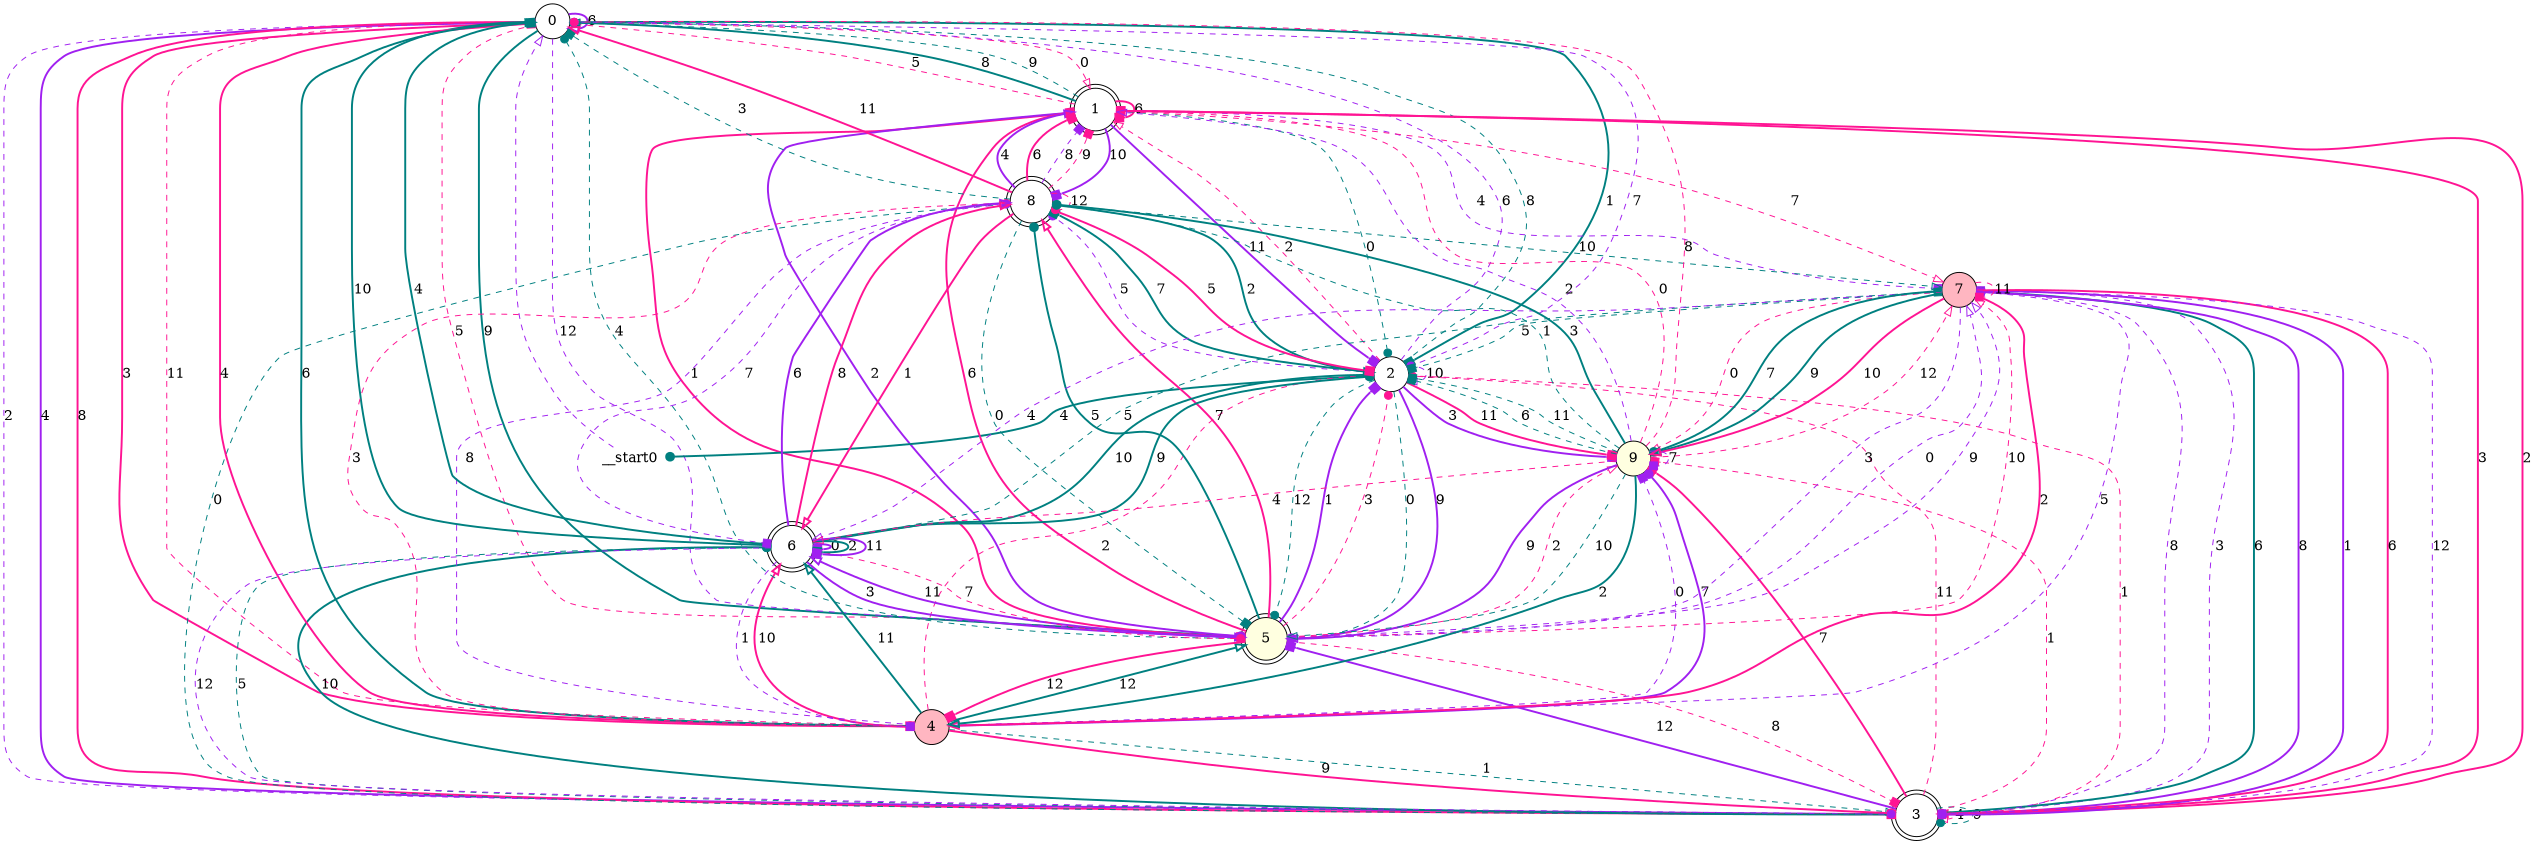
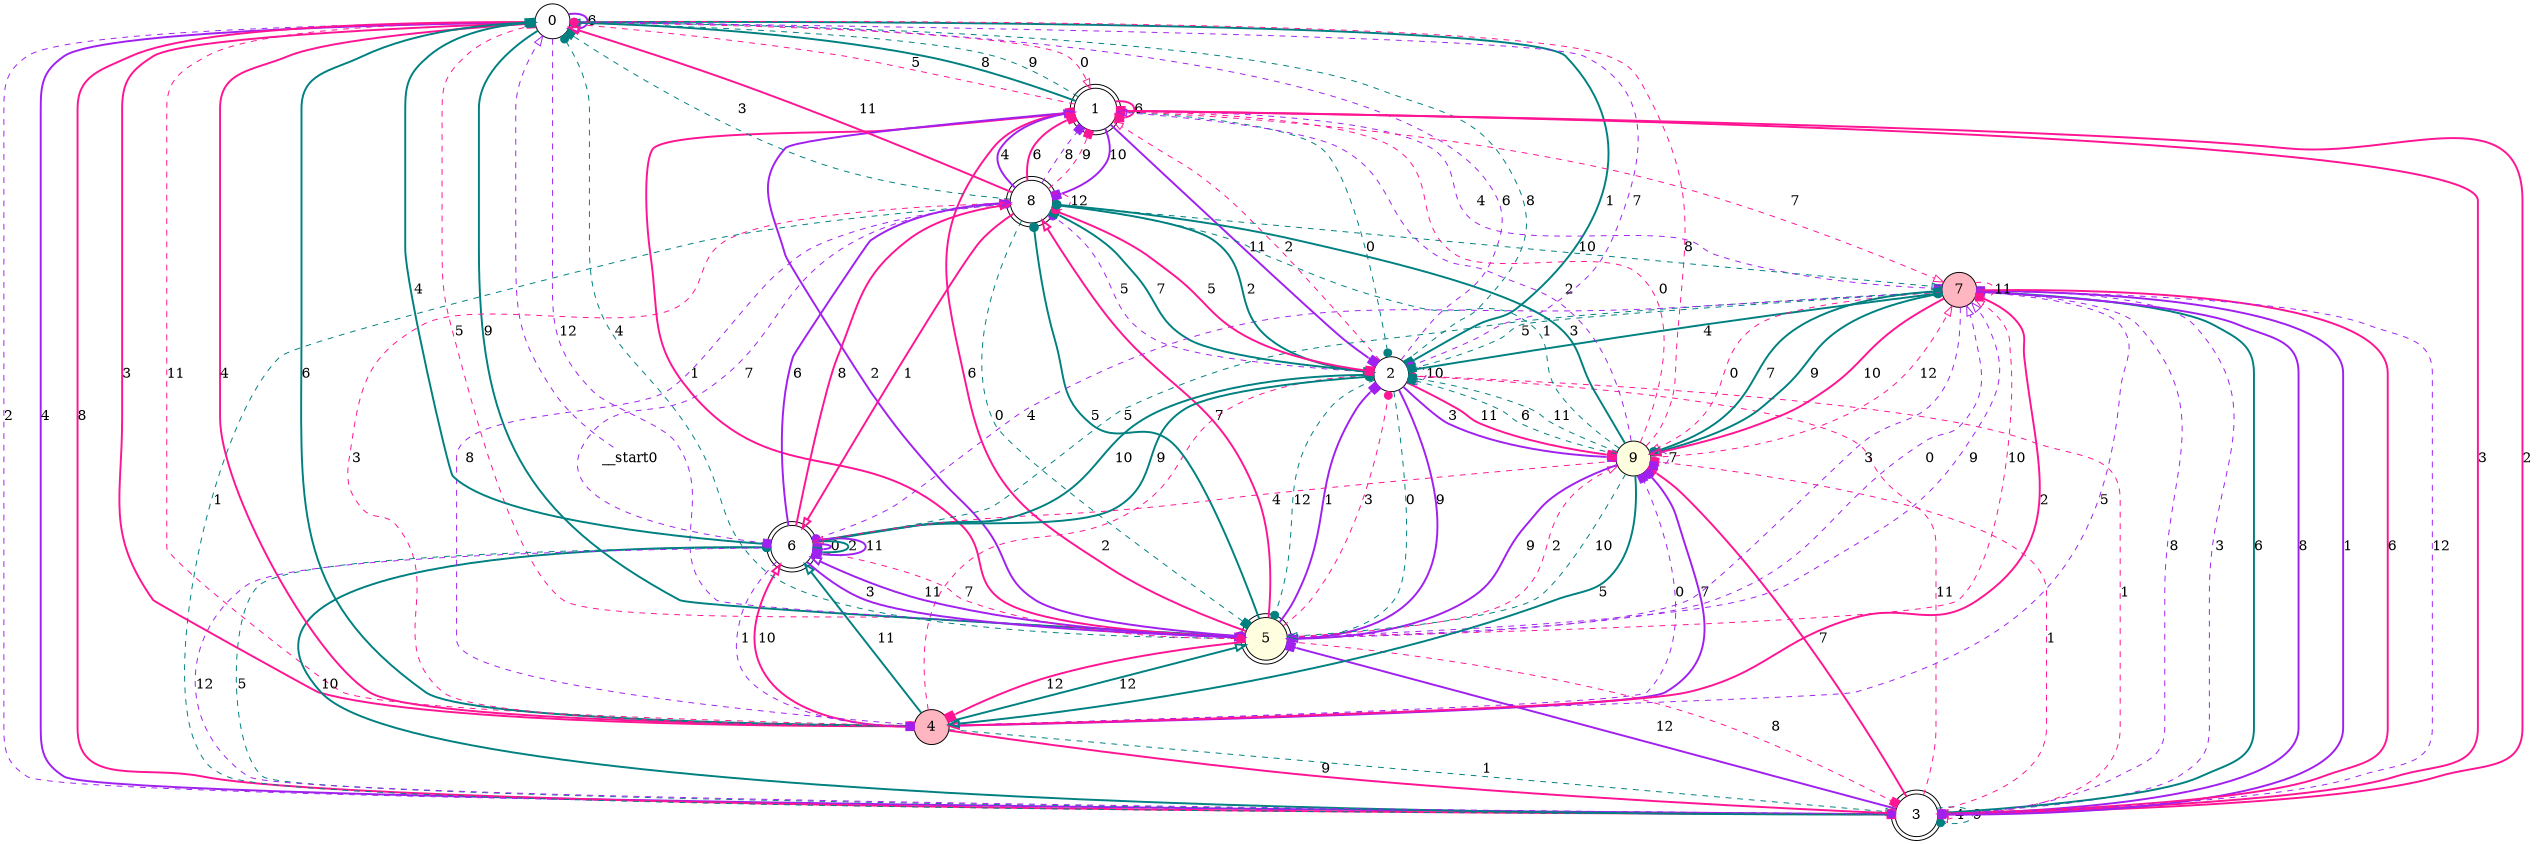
  digraph {
    node [fillcolor=white shape=circle style=filled]
    edge [arrowhead=box color=deeppink style=dashed]
    n1 [label=0]
    n2 [label=1 shape=doublecircle]
    n3 [label=2]
    n4 [label=3 shape=doublecircle]
    n5 [fillcolor=lightpink label=4]
    n6 [fillcolor=lightyellow label=5 shape=doublecircle]
    n7 [label=6 shape=doublecircle]
    n8 [fillcolor=lightpink label=7]
    n9 [label=8 shape=doublecircle]
    n10 [fillcolor=lightyellow label=9]
    __start0 [height=0 shape=none width=0]
    n1 -> n1 [arrowhead=onormal color=purple label=6 style=bold]
    n1 -> n2 [arrowhead=onormal label=0]
    n1 -> n3 [color=teal label=1 style=bold]
    n1 -> n3 [arrowhead=dot color=purple label=7]
    n1 -> n4 [color=purple label=2]
    n1 -> n4 [arrowhead=dot color=purple label=4 style=bold]
    n1 -> n4 [label=8 style=bold]
    n1 -> n5 [label=3 style=bold]
    n1 -> n5 [arrowhead=dot label=11]
    n1 -> n6 [arrowhead=dot label=5]
    n1 -> n6 [arrowhead=dot color=teal label=9 style=bold]
    n1 -> n6 [arrowhead=dot color=purple label=12]
-   n1 -> n7 [arrowhead=dot color=teal label=10 style=bold]
    n2 -> n1 [arrowhead=onormal label=5]
    n2 -> n1 [arrowhead=dot color=teal label=8 style=bold]
    n2 -> n1 [arrowhead=onormal color=teal label=9]
    n2 -> n2 [label=6 style=bold]
    n2 -> n3 [arrowhead=dot color=teal label=0]
    n2 -> n3 [color=purple label=11 style=bold]
    n2 -> n4 [arrowhead=onormal label=3 style=bold]
    n2 -> n6 [label=1 style=bold]
    n2 -> n6 [arrowhead=dot color=purple label=2 style=bold]
    n2 -> n8 [color=purple label=4]
    n2 -> n8 [arrowhead=onormal label=7]
    n2 -> n9 [color=purple label=10 style=bold]
    n3 -> n1 [arrowhead=dot color=purple label=6]
    n3 -> n1 [arrowhead=onormal color=teal label=8]
    n3 -> n2 [arrowhead=onormal label=2]
    n3 -> n3 [arrowhead=onormal color=purple label=10]
    n3 -> n4 [label=1]
    n3 -> n6 [arrowhead=dot color=teal label=0]
    n3 -> n6 [arrowhead=onormal color=purple label=9 style=bold]
    n3 -> n6 [arrowhead=dot color=teal label=12]
-   n3 -> __start0 [arrowhead=dot color=teal label=4 style=bold]
+   n3 -> n8 [arrowhead=dot color=teal label=4 style=bold]
    n3 -> n9 [arrowhead=dot color=purple label=5]
    n3 -> n9 [color=teal label=7 style=bold]
    n3 -> n10 [color=purple label=3 style=bold]
    n3 -> n10 [label=11 style=bold]
    n4 -> n2 [label=2 style=bold]
    n4 -> n3 [arrowhead=dot label=11]
    n4 -> n4 [arrowhead=onormal label=4]
    n4 -> n4 [arrowhead=dot color=teal label=9]
    n4 -> n6 [color=purple label=12 style=bold]
    n4 -> n7 [arrowhead=dot color=teal label=5]
    n4 -> n7 [arrowhead=dot color=teal label=10 style=bold]
    n4 -> n8 [color=purple label=3]
    n4 -> n8 [arrowhead=dot color=teal label=6 style=bold]
    n4 -> n8 [arrowhead=dot color=purple label=8 style=bold]
-   n4 -> n9 [arrowhead=onormal color=teal label=0]
+   n4 -> n9 [arrowhead=onormal color=teal label=1]
    n4 -> n10 [label=1]
    n4 -> n10 [label=7 style=bold]
    n5 -> n1 [label=4 style=bold]
    n5 -> n1 [arrowhead=onormal color=teal label=6 style=bold]
    n5 -> n3 [label=2]
    n5 -> n4 [arrowhead=onormal color=teal label=1]
    n5 -> n4 [arrowhead=dot label=9 style=bold]
    n5 -> n6 [arrowhead=onormal color=teal label=12 style=bold]
    n5 -> n7 [arrowhead=onormal label=10 style=bold]
    n5 -> n7 [arrowhead=onormal color=teal label=11 style=bold]
    n5 -> n8 [color=purple label=5]
    n5 -> n9 [arrowhead=dot label=3]
    n5 -> n9 [arrowhead=dot color=purple label=8]
    n5 -> n10 [color=purple label=0]
    n5 -> n10 [arrowhead=dot color=purple label=7 style=bold]
    n6 -> n1 [arrowhead=dot color=teal label=4]
    n6 -> n2 [label=6 style=bold]
    n6 -> n3 [color=purple label=1 style=bold]
    n6 -> n3 [arrowhead=dot label=3]
    n6 -> n4 [label=8]
    n6 -> n5 [label=12 style=bold]
    n6 -> n7 [arrowhead=onormal color=purple label=11 style=bold]
    n6 -> n8 [arrowhead=onormal color=purple label=0]
    n6 -> n8 [arrowhead=onormal color=purple label=9]
    n6 -> n8 [arrowhead=onormal label=10]
    n6 -> n9 [arrowhead=dot color=teal label=5 style=bold]
    n6 -> n9 [arrowhead=onormal label=7 style=bold]
    n6 -> n10 [arrowhead=onormal label=2]
    n7 -> n1 [color=teal label=4 style=bold]
    n7 -> n3 [arrowhead=dot color=teal label=9 style=bold]
    n7 -> n3 [arrowhead=dot color=teal label=10 style=bold]
    n7 -> n4 [arrowhead=dot color=purple label=12]
    n7 -> n5 [color=purple label=1]
    n7 -> n6 [arrowhead=onormal color=purple label=3 style=bold]
    n7 -> n6 [arrowhead=dot label=7]
    n7 -> n7 [color=purple label=0 style=bold]
    n7 -> n7 [color=teal label=2 style=bold]
    n7 -> n7 [color=purple label=11 style=bold]
    n7 -> n8 [color=teal label=5]
    n7 -> n9 [arrowhead=onormal color=purple label=6 style=bold]
    n7 -> n9 [arrowhead=onormal label=8 style=bold]
    n8 -> n3 [color=teal label=5]
    n8 -> n4 [arrowhead=dot color=purple label=1 style=bold]
    n8 -> n4 [arrowhead=dot label=6 style=bold]
    n8 -> n4 [arrowhead=dot color=purple label=8]
    n8 -> n4 [color=purple label=12]
    n8 -> n5 [arrowhead=onormal label=2 style=bold]
    n8 -> n6 [arrowhead=dot color=purple label=3]
-   n8 -> n7 [arrowhead=onormal color=purple label=4]
+   n8 -> n7 [arrowhead=dot color=purple label=4]
    n8 -> n8 [label=11]
    n8 -> n10 [arrowhead=onormal label=0]
    n8 -> n10 [arrowhead=dot color=teal label=7 style=bold]
    n8 -> n10 [arrowhead=onormal color=teal label=9 style=bold]
    n8 -> n10 [arrowhead=onormal label=10 style=bold]
    n9 -> n1 [color=teal label=3]
    n9 -> n1 [arrowhead=onormal label=11 style=bold]
    n9 -> n2 [arrowhead=onormal color=purple label=4 style=bold]
    n9 -> n2 [label=6 style=bold]
    n9 -> n2 [color=purple label=8]
    n9 -> n2 [label=9]
    n9 -> n3 [arrowhead=onormal color=teal label=2 style=bold]
    n9 -> n3 [label=5 style=bold]
    n9 -> n6 [color=teal label=0]
    n9 -> n7 [arrowhead=onormal label=1 style=bold]
    n9 -> n7 [color=purple label=7]
    n9 -> n8 [arrowhead=onormal color=teal label=10]
    n9 -> n9 [arrowhead=dot label=12]
    n10 -> n1 [arrowhead=dot label=8]
    n10 -> n2 [label=0]
    n10 -> n2 [arrowhead=onormal color=purple label=2]
    n10 -> n3 [color=teal label=6]
    n10 -> n3 [color=teal label=11]
-   n10 -> n5 [arrowhead=onormal color=teal label=2 style=bold]
+   n10 -> n5 [arrowhead=onormal color=teal label=5 style=bold]
    n10 -> n6 [arrowhead=dot color=purple label=9 style=bold]
    n10 -> n6 [arrowhead=onormal color=teal label=10]
    n10 -> n7 [arrowhead=onormal label=4]
    n10 -> n8 [arrowhead=onormal label=12]
    n10 -> n9 [arrowhead=dot color=teal label=1]
    n10 -> n9 [arrowhead=dot color=teal label=3 style=bold]
    n10 -> n10 [color=purple label=7]
    __start0 -> n1 [arrowhead=onormal color=purple]
  }
